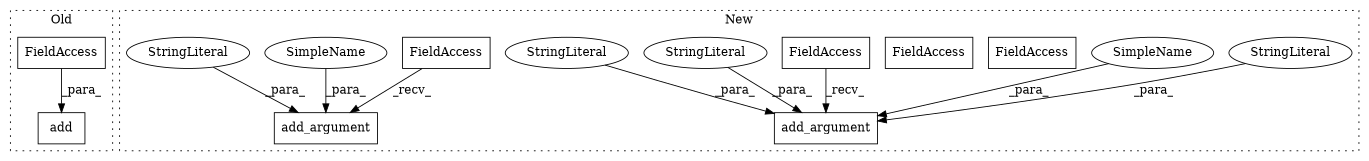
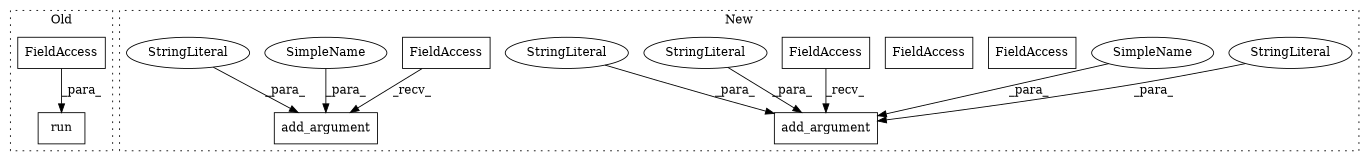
  digraph {
    node [a=22 l=6 s=5343 shape=box]
-   n1 [a=32 l="4,1" label=add s="4273,4307"]
+   n1 [a=32 l="4,1" label=run s="4273,4307"]
    n2 [l=4 label=FieldAccess s=4294]
    n3 [a=32 l="13,1" label=add_argument s="5350,5539"]
    n4 [a=45 l=143 label=StringLiteral s=5396 shape=ellipse]
    n5 [a=45 l=8 label=StringLiteral s=5387 shape=ellipse]
    n6 [label=FieldAccess]
    n7 [label=FieldAccess s=5015]
    n8 [a=32 l="13,1" label=add_argument s="5022,5334"]
    n9 [a=45 l=16 label=StringLiteral s=5035 shape=ellipse]
    n10 [a=45 l=16 label=StringLiteral s=5363 shape=ellipse]
    n11 [a=42 label=SimpleName s=5052 shape=ellipse]
    n12 [a=42 label=SimpleName s=5380 shape=ellipse]
    n13 [label=FieldAccess]
    n14 [label=FieldAccess s=5015]
    subgraph cluster_1 {
      label=Old
      style=dotted
      n1
      n2
    }
    subgraph cluster_2 {
      label=New
      style=dotted
      n3
      n4
      n5
      n6
      n7
      n8
      n9
      n10
      n11
      n12
      n13
      n14
    }
    n2 -> n1 [label=_para_]
    n4 -> n3 [label=_para_]
    n5 -> n3 [label=_para_]
    n9 -> n8 [label=_para_]
    n10 -> n3 [label=_para_]
    n11 -> n8 [label=_para_]
    n12 -> n3 [label=_para_]
    n13 -> n3 [label=_recv_]
    n14 -> n8 [label=_recv_]
  }
